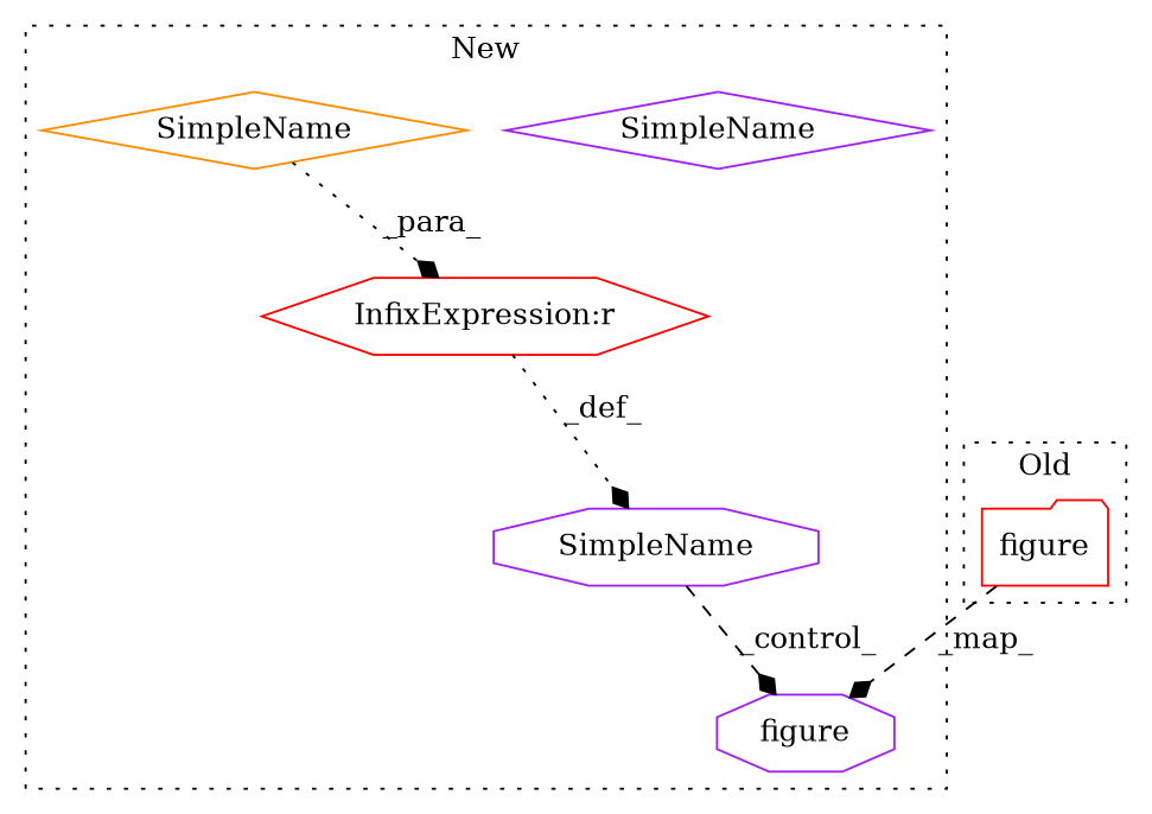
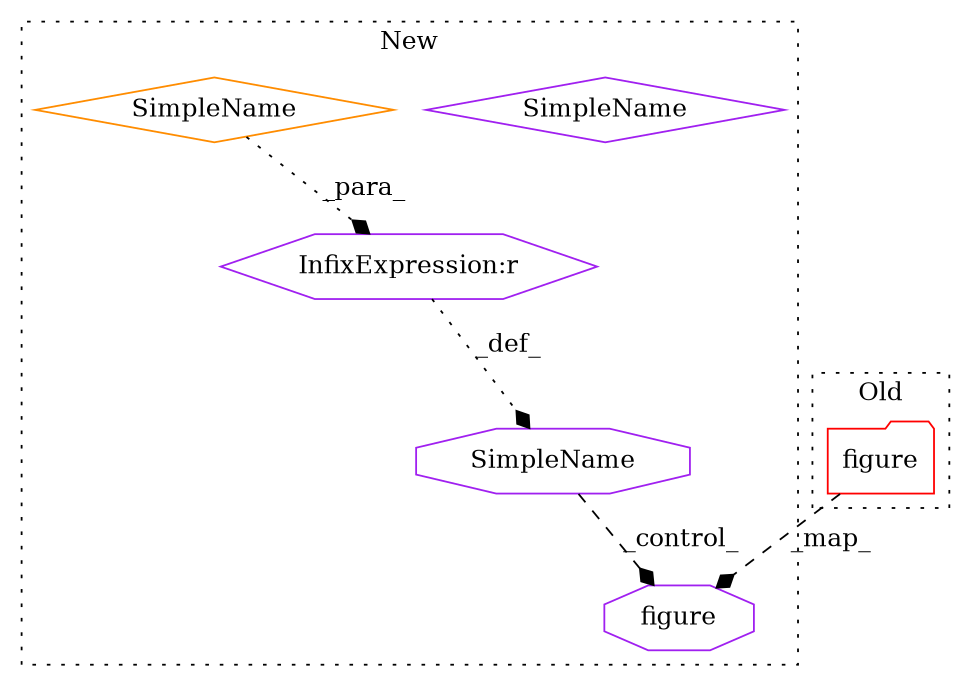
  digraph {
    node [a=42 l="7,1" s=4228 shape=octagon color=purple]
    edge [style=dashed arrowhead=diamond]
    n1 [a=32 label=figure s="4266,4280"]
    n2 [label=SimpleName l="" s=""]
-   n3 [a=27 l=4 label="InfixExpression:r" s=4230 shape=hexagon color=red]
+   n3 [a=27 l=4 label="InfixExpression:r" s=4230 shape=hexagon]
    n4 [l=2 label=SimpleName shape=diamond]
    n5 [l=2 label=SimpleName shape=diamond color=darkorange]
    n6 [a=32 label=figure s="4254,4268" shape=folder color=red]
    subgraph cluster_1 {
      label=New
      style=dotted
      n1
      n2
      n3
      n4
      n5
    }
    subgraph cluster_2 {
      label=Old
      style=dotted
      n6
    }
    n2 -> n1 [label=_control_]
    n3 -> n2 [label=_def_ style=dotted]
    n5 -> n3 [label=_para_ style=dotted]
    n6 -> n1 [label=_map_]
  }
